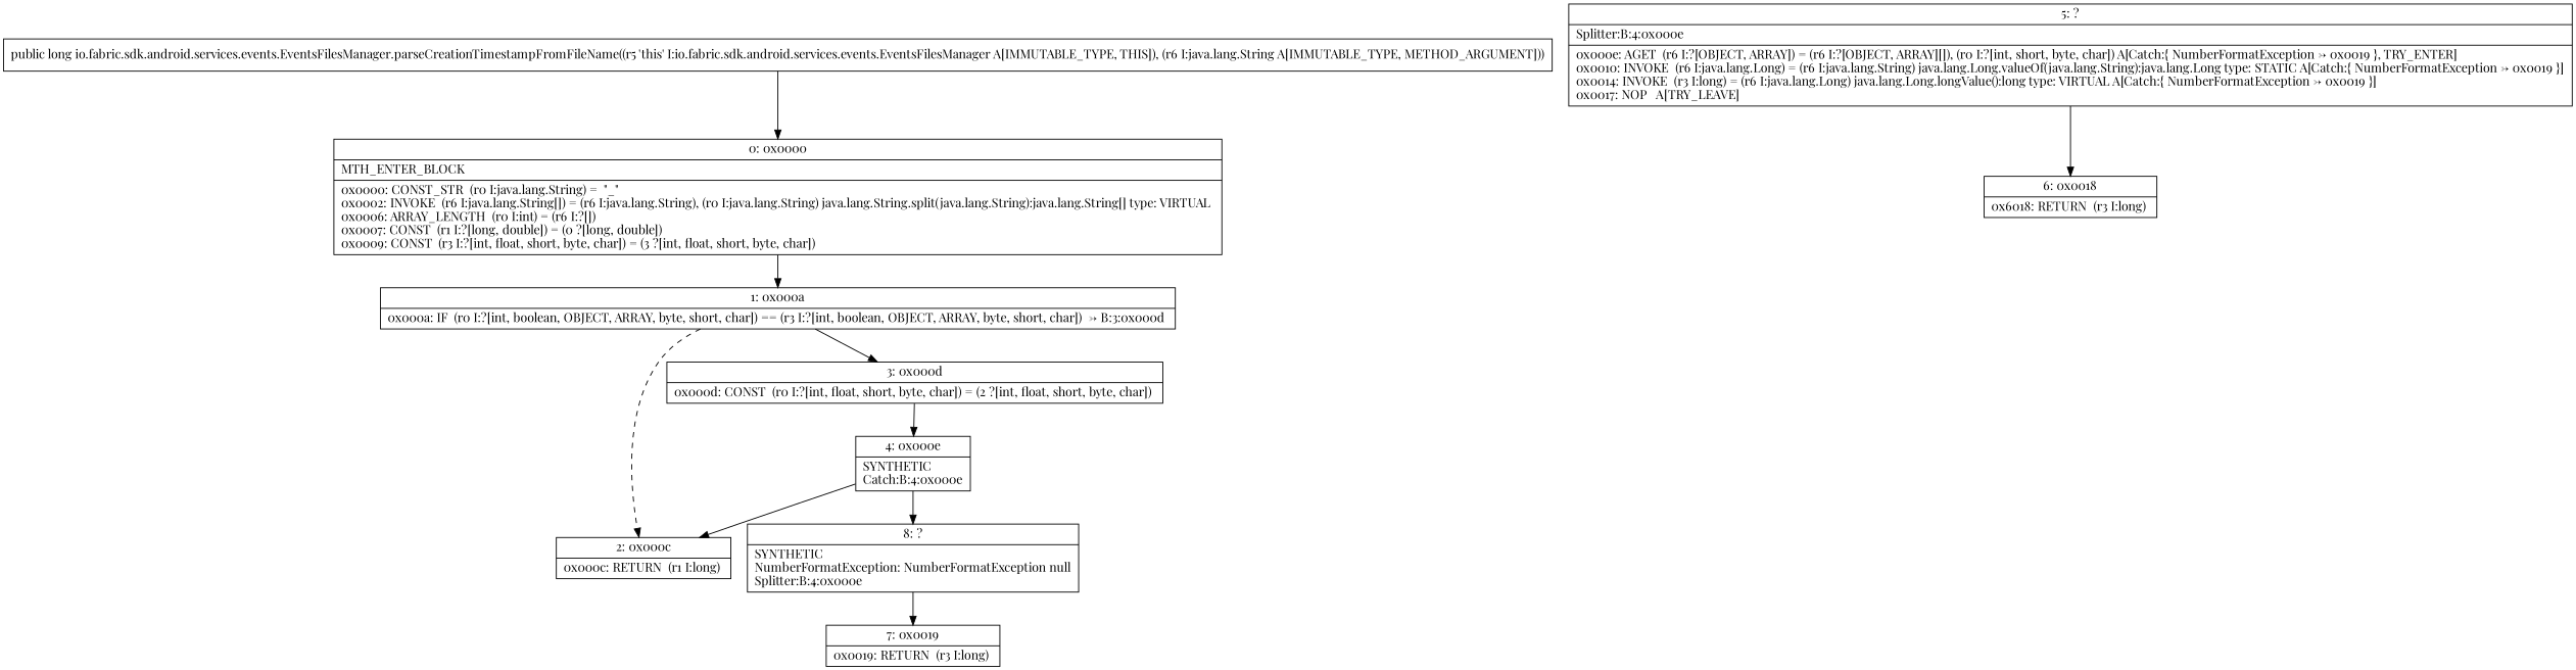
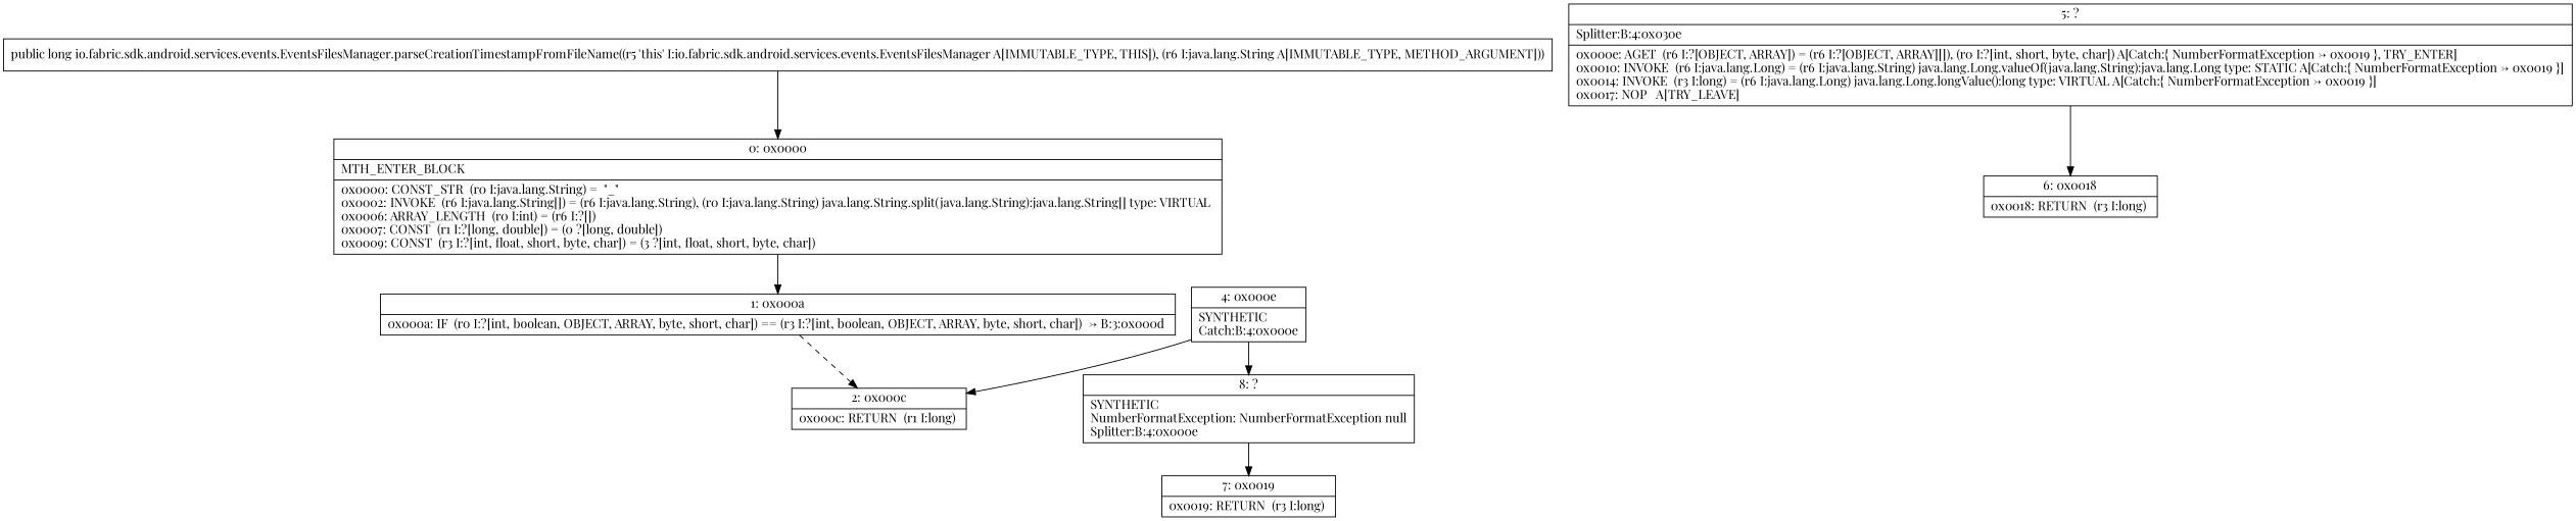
  digraph {
    fontname="Playfair Display"
    node [fontname="Playfair Display" shape=record]
    edge [fontname="Playfair Display"]
    n1 [label="{0\:\ 0x0000|MTH_ENTER_BLOCK\l|0x0000: CONST_STR  (r0 I:java.lang.String) =  \"_\" \l0x0002: INVOKE  (r6 I:java.lang.String[]) = (r6 I:java.lang.String), (r0 I:java.lang.String) java.lang.String.split(java.lang.String):java.lang.String[] type: VIRTUAL \l0x0006: ARRAY_LENGTH  (r0 I:int) = (r6 I:?[]) \l0x0007: CONST  (r1 I:?[long, double]) = (0 ?[long, double]) \l0x0009: CONST  (r3 I:?[int, float, short, byte, char]) = (3 ?[int, float, short, byte, char]) \l}"]
    n2 [label="{1\:\ 0x000a|0x000a: IF  (r0 I:?[int, boolean, OBJECT, ARRAY, byte, short, char]) == (r3 I:?[int, boolean, OBJECT, ARRAY, byte, short, char])  \-\> B:3:0x000d \l}"]
    n3 [label="{2\:\ 0x000c|0x000c: RETURN  (r1 I:long) \l}"]
-   n4 [label="{3\:\ 0x000d|0x000d: CONST  (r0 I:?[int, float, short, byte, char]) = (2 ?[int, float, short, byte, char]) \l}"]
    n5 [label="{4\:\ 0x000e|SYNTHETIC\lCatch:B:4:0x000e\l}"]
    n6 [label="{8\:\ ?|SYNTHETIC\lNumberFormatException: NumberFormatException null\lSplitter:B:4:0x000e\l}"]
-   n7 [label="{5\:\ ?|Splitter:B:4:0x000e\l|0x000e: AGET  (r6 I:?[OBJECT, ARRAY]) = (r6 I:?[OBJECT, ARRAY][]), (r0 I:?[int, short, byte, char]) A[Catch:\{ NumberFormatException \-\> 0x0019 \}, TRY_ENTER]\l0x0010: INVOKE  (r6 I:java.lang.Long) = (r6 I:java.lang.String) java.lang.Long.valueOf(java.lang.String):java.lang.Long type: STATIC A[Catch:\{ NumberFormatException \-\> 0x0019 \}]\l0x0014: INVOKE  (r3 I:long) = (r6 I:java.lang.Long) java.lang.Long.longValue():long type: VIRTUAL A[Catch:\{ NumberFormatException \-\> 0x0019 \}]\l0x0017: NOP   A[TRY_LEAVE]\l}"]
-   n8 [label="{6\:\ 0x0018|0x6018: RETURN  (r3 I:long) \l}"]
+   n7 [label="{5\:\ ?|Splitter:B:4:0x030e\l|0x000e: AGET  (r6 I:?[OBJECT, ARRAY]) = (r6 I:?[OBJECT, ARRAY][]), (r0 I:?[int, short, byte, char]) A[Catch:\{ NumberFormatException \-\> 0x0019 \}, TRY_ENTER]\l0x0010: INVOKE  (r6 I:java.lang.Long) = (r6 I:java.lang.String) java.lang.Long.valueOf(java.lang.String):java.lang.Long type: STATIC A[Catch:\{ NumberFormatException \-\> 0x0019 \}]\l0x0014: INVOKE  (r3 I:long) = (r6 I:java.lang.Long) java.lang.Long.longValue():long type: VIRTUAL A[Catch:\{ NumberFormatException \-\> 0x0019 \}]\l0x0017: NOP   A[TRY_LEAVE]\l}"]
+   n8 [label="{6\:\ 0x0018|0x0018: RETURN  (r3 I:long) \l}"]
    n9 [label="{7\:\ 0x0019|0x0019: RETURN  (r3 I:long) \l}"]
    n10 [label="{public long io.fabric.sdk.android.services.events.EventsFilesManager.parseCreationTimestampFromFileName((r5 'this' I:io.fabric.sdk.android.services.events.EventsFilesManager A[IMMUTABLE_TYPE, THIS]), (r6 I:java.lang.String A[IMMUTABLE_TYPE, METHOD_ARGUMENT])) }"]
    n1 -> n2
    n2 -> n3 [style=dashed]
-   n2 -> n4
-   n4 -> n5
    n5 -> n3
    n5 -> n6
    n6 -> n9
    n7 -> n8
    n10 -> n1
  }
